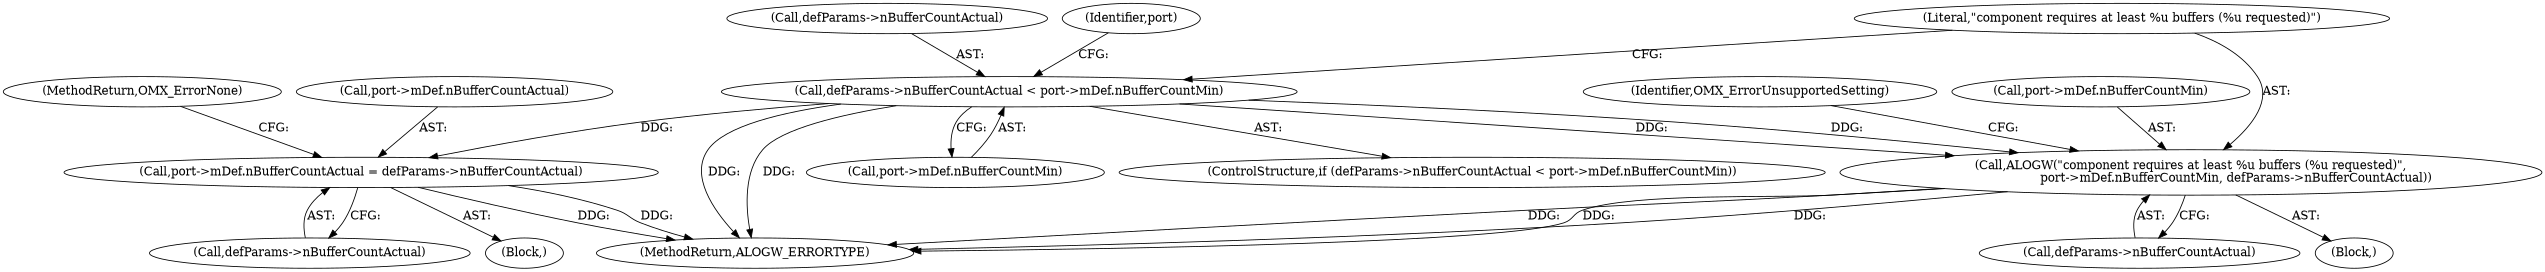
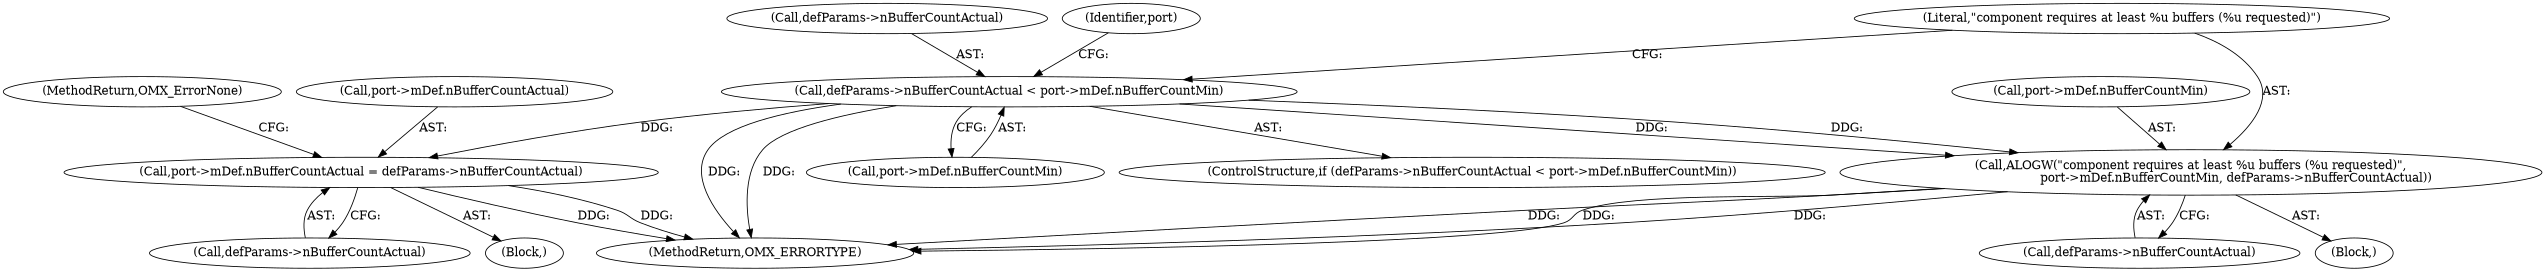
  digraph {
    n1 [label="(Call,defParams->nBufferCountActual < port->mDef.nBufferCountMin)"]
    n2 [label="(Call,ALOGW(\"component requires at least %u buffers (%u requested)\",\n                        port->mDef.nBufferCountMin, defParams->nBufferCountActual))"]
    n3 [label="(Call,port->mDef.nBufferCountActual = defParams->nBufferCountActual)"]
    n4 [label="(ControlStructure,if (defParams->nBufferCountActual < port->mDef.nBufferCountMin))"]
-   n5 [label="(MethodReturn,ALOGW_ERRORTYPE)"]
+   n5 [label="(MethodReturn,OMX_ERRORTYPE)"]
    n6 [label="(Call,port->mDef.nBufferCountMin)"]
    n7 [label="(Call,defParams->nBufferCountActual)"]
    n8 [label="(Block,)"]
    n9 [label="(Call,defParams->nBufferCountActual)"]
    n10 [label="(Block,)"]
    n11 [label="(Call,defParams->nBufferCountActual)"]
-   n12 [label="(Identifier,OMX_ErrorUnsupportedSetting)"]
    n13 [label="(Identifier,port)"]
    n14 [label="(Call,port->mDef.nBufferCountMin)"]
    n15 [label="(MethodReturn,OMX_ErrorNone)"]
    n16 [label="(Call,port->mDef.nBufferCountActual)"]
    n17 [label="(Literal,\"component requires at least %u buffers (%u requested)\")"]
    n1 -> n2 [label="DDG: "]
    n1 -> n2 [label="DDG: "]
    n1 -> n3 [label="DDG: "]
    n1 -> n4 [label="AST: "]
    n1 -> n5 [label="DDG: "]
    n1 -> n5 [label="DDG: "]
    n1 -> n6 [label="CFG: "]
    n2 -> n5 [label="DDG: "]
    n2 -> n5 [label="DDG: "]
    n2 -> n5 [label="DDG: "]
    n2 -> n7 [label="CFG: "]
    n2 -> n8 [label="AST: "]
    n3 -> n5 [label="DDG: "]
    n3 -> n5 [label="DDG: "]
    n3 -> n9 [label="CFG: "]
    n3 -> n10 [label="AST: "]
    n6 -> n1 [label="AST: "]
    n7 -> n2 [label="AST: "]
    n9 -> n3 [label="AST: "]
    n11 -> n1 [label="AST: "]
-   n12 -> n2 [label="CFG: "]
    n13 -> n1 [label="CFG: "]
    n14 -> n2 [label="AST: "]
    n15 -> n3 [label="CFG: "]
    n16 -> n3 [label="AST: "]
    n17 -> n1 [label="CFG: "]
    n17 -> n2 [label="AST: "]
  }
